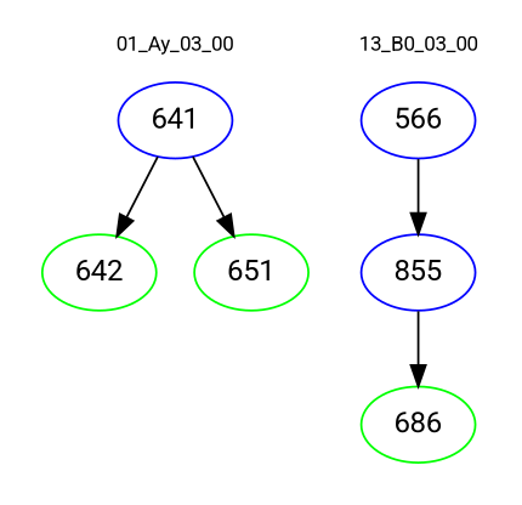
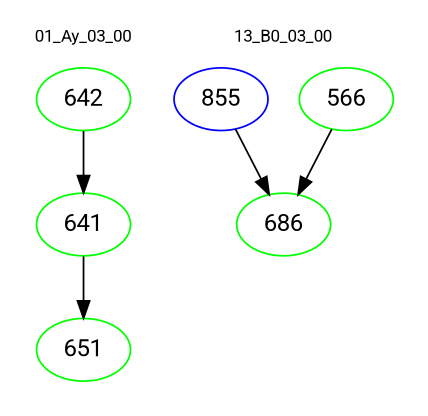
  digraph {
    fontname=Roboto
    node [color=green fontname=Roboto]
    edge [color=black fontname=Roboto]
    n1 [label=642]
-   n2 [color=blue label=641]
+   n2 [label=641]
    n3 [label=651]
-   n4 [color=blue label=566]
+   n4 [label=566]
    n5 [color=blue label=855]
    n6 [label=686]
    subgraph cluster_1 {
      color=white
      fontsize=10
      label="01_Ay_03_00"
      n1
      n2
      n3
    }
    subgraph cluster_2 {
      color=white
      fontsize=10
      label="13_B0_03_00"
      n4
      n5
      n6
    }
-   n2 -> n1
+   n1 -> n2
    n2 -> n3
-   n4 -> n5
+   n4 -> n6
    n5 -> n6
  }
